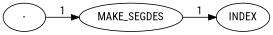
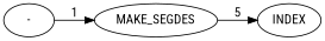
  digraph {
    fontname="Roboto Condensed"
    rankdir=LR
    node [fontname="Roboto Condensed"]
    edge [cost=1 fontname="Roboto Condensed"]
    n1 [cost=215 label=INDEX]
    n2 [cost=1892 label="-"]
    n3 [cost=86 label=MAKE_SEGDES]
    n2 -> n3 [label=1]
-   n3 -> n1 [label=1]
+   n3 -> n1 [label=5]
  }
